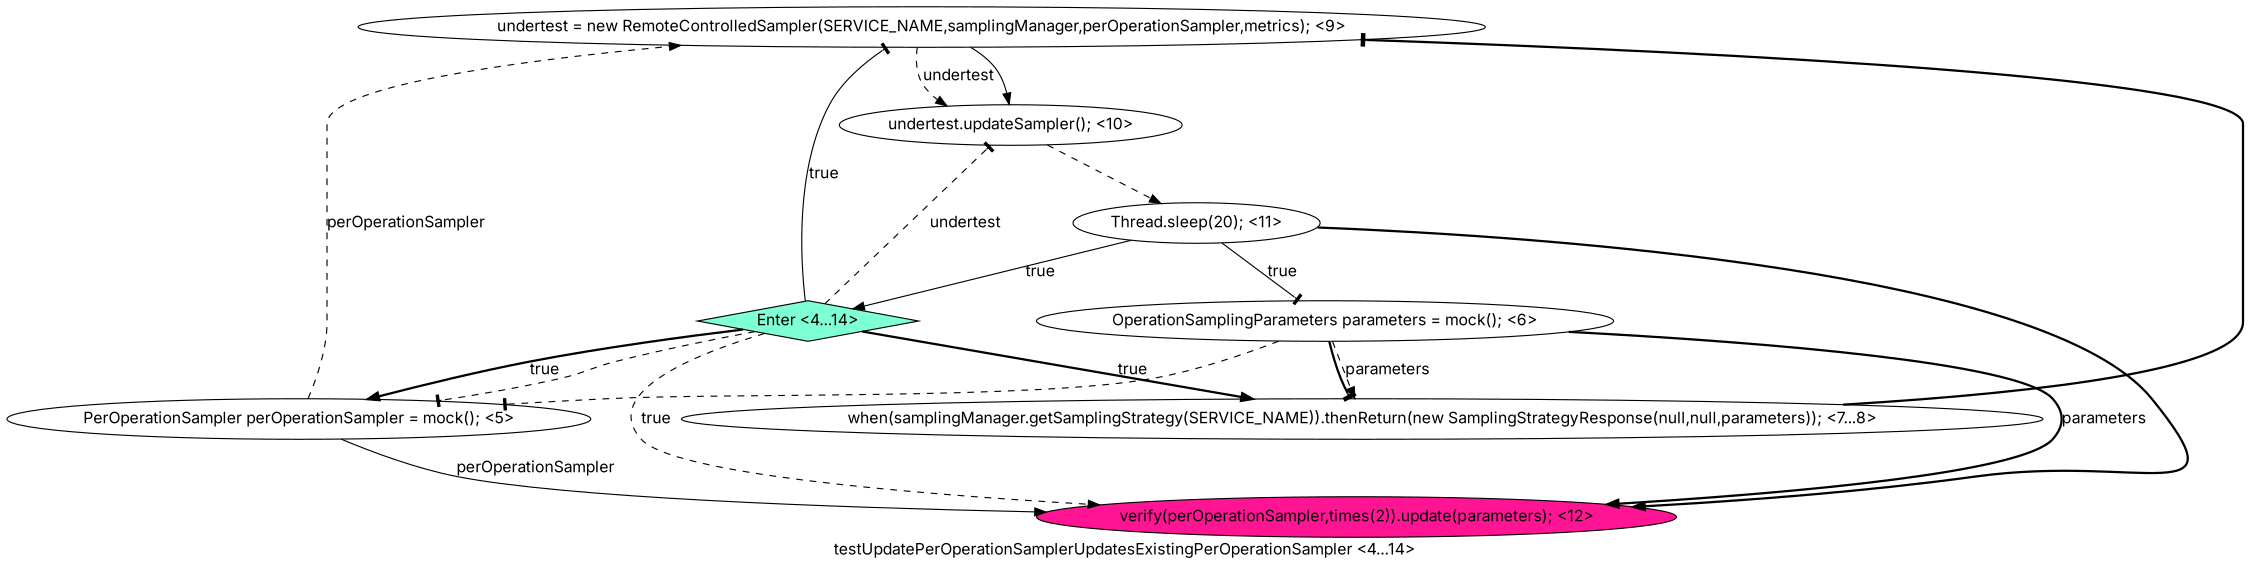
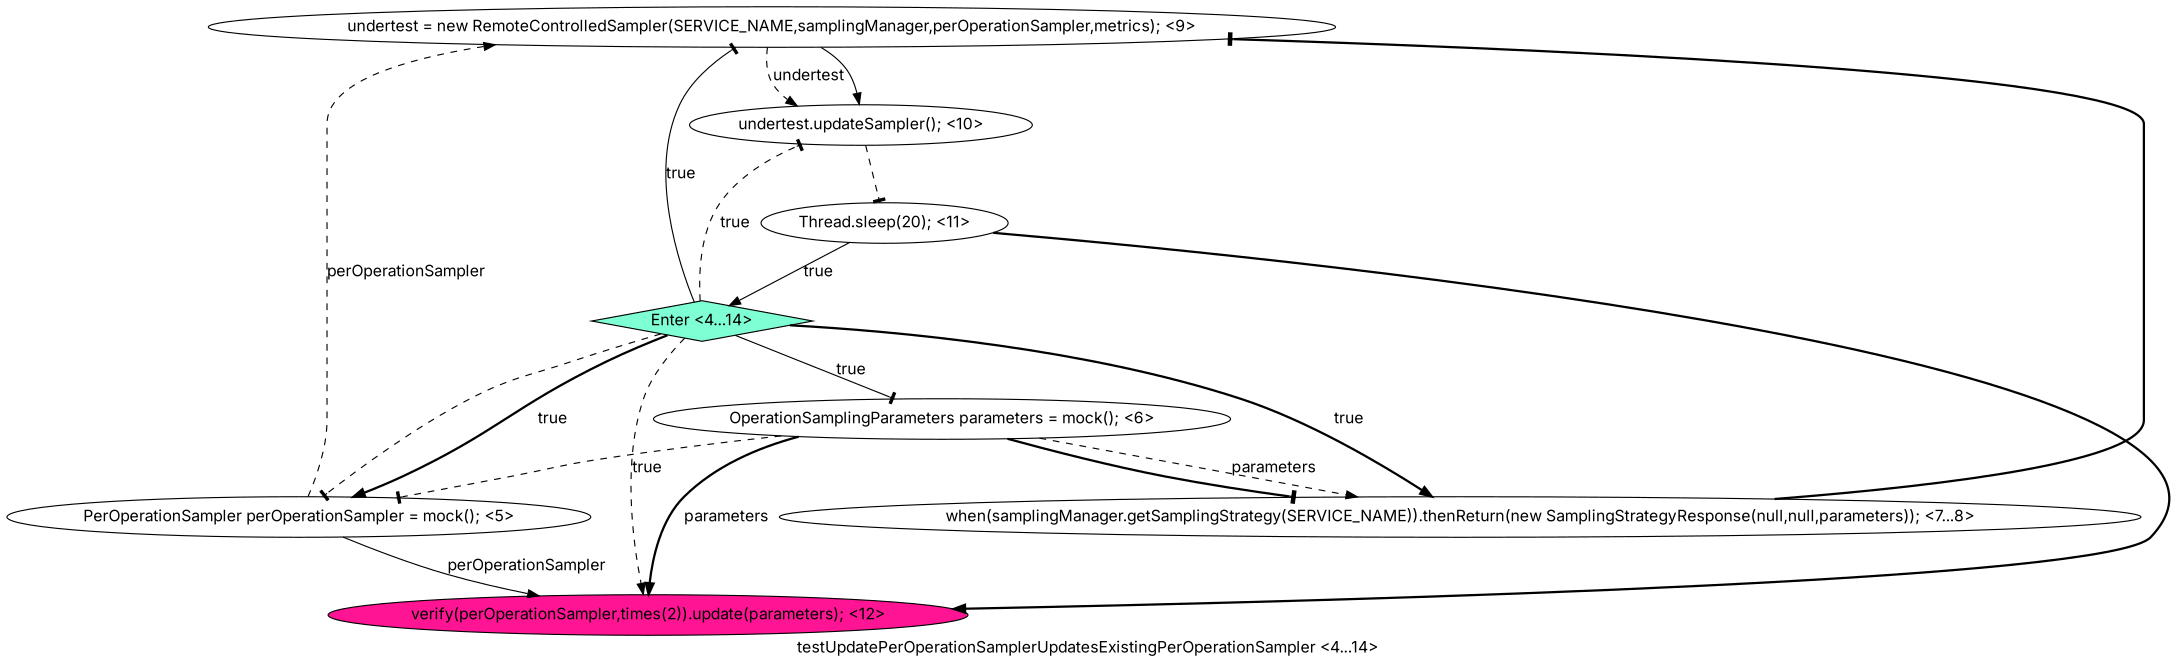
  digraph {
    fontname=Inter
    label="testUpdatePerOperationSamplerUpdatesExistingPerOperationSampler <4...14>"
    node [fillcolor=white fontname=Inter shape=ellipse style=filled]
    edge [arrowhead=normal fontname=Inter style=dashed]
    n1 [label="undertest = new RemoteControlledSampler(SERVICE_NAME,samplingManager,perOperationSampler,metrics); <9>"]
    n2 [label="undertest.updateSampler(); <10>"]
    n3 [label="Thread.sleep(20); <11>"]
    n4 [fillcolor=deeppink label="verify(perOperationSampler,times(2)).update(parameters); <12>"]
    n5 [fillcolor=aquamarine label="Enter <4...14>" shape=diamond]
    n6 [label="PerOperationSampler perOperationSampler = mock(); <5>"]
    n7 [label="OperationSamplingParameters parameters = mock(); <6>"]
    n8 [label="when(samplingManager.getSamplingStrategy(SERVICE_NAME)).thenReturn(new SamplingStrategyResponse(null,null,parameters)); <7...8>"]
    n1 -> n2 [label=undertest]
    n1 -> n2 [style=solid]
-   n2 -> n3
+   n2 -> n3 [arrowhead=tee]
    n3 -> n4 [style=bold]
    n3 -> n5 [label=true style=solid]
    n5 -> n1 [arrowhead=tee label=true style=solid]
-   n5 -> n2 [arrowhead=tee label=undertest]
+   n5 -> n2 [arrowhead=tee label=true]
    n5 -> n4 [label=true]
    n5 -> n6 [label=true style=bold]
    n5 -> n6 [arrowhead=tee]
-   n3 -> n7 [arrowhead=tee label=true style=solid]
+   n5 -> n7 [arrowhead=tee label=true style=solid]
    n5 -> n8 [label=true style=bold]
    n6 -> n1 [label=perOperationSampler]
    n6 -> n4 [label=perOperationSampler style=solid]
    n7 -> n4 [label=parameters style=bold]
    n7 -> n6 [arrowhead=tee]
    n7 -> n8 [label=parameters]
    n7 -> n8 [arrowhead=tee style=bold]
    n8 -> n1 [arrowhead=tee style=bold]
  }
